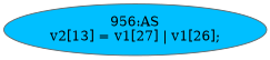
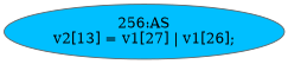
  strict digraph {
-   n1 [ast="<pyverilog.vparser.ast.Assign object at 0x7f40784bdb90>" def_var="['v2']" fillcolor=deepskyblue label="956:AS\nv2[13] = v1[27] | v1[26];" statements="[]" style=filled typ=Assign use_var="['v1', 'v1']" color=gray40]
+   n1 [ast="<pyverilog.vparser.ast.Assign object at 0x7f40784bdb90>" def_var="['v2']" fillcolor=deepskyblue label="256:AS\nv2[13] = v1[27] | v1[26];" statements="[]" style=filled typ=Assign use_var="['v1', 'v1']" color=gray40]
  }
